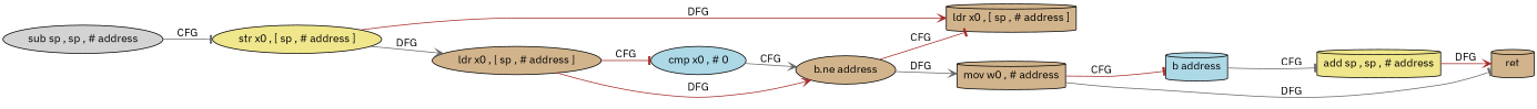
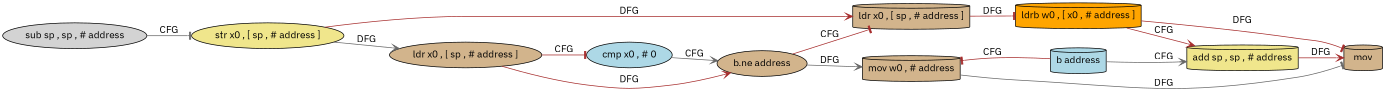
  digraph {
    fontname="IBM Plex Sans"
    rankdir=LR
    node [fillcolor=tan fontname="IBM Plex Sans" shape=cylinder style=filled]
    edge [arrowhead=tee color=brown fontname="IBM Plex Sans"]
    n1 [fillcolor=lightgrey label="sub sp , sp , # address" shape=ellipse]
    n2 [fillcolor=khaki label="str x0 , [ sp , # address ]" shape=ellipse]
    n3 [label="ldr x0 , [ sp , # address ]" shape=ellipse]
    n4 [label="ldr x0 , [ sp , # address ]"]
    n5 [fillcolor=lightblue label="cmp x0 , # 0" shape=ellipse]
    n6 [label="b.ne address" shape=ellipse]
+   n7 [fillcolor=orange label="ldrb w0 , [ x0 , # address ]"]
    n8 [label="mov w0 , # address"]
    n9 [fillcolor=lightblue label="b address"]
-   n10 [label=ret]
+   n10 [label=mov]
    n11 [fillcolor=khaki label="add sp , sp , # address"]
    n1 -> n2 [color=gray40 label=CFG]
    n2 -> n3 [arrowhead=vee color=gray40 label=DFG]
    n2 -> n4 [arrowhead=vee label=DFG]
    n3 -> n5 [label=CFG]
    n3 -> n6 [arrowhead=vee label=DFG]
+   n4 -> n7 [label=DFG]
    n5 -> n6 [arrowhead=vee color=gray40 label=CFG]
    n6 -> n4 [label=CFG]
    n6 -> n8 [arrowhead=vee color=gray40 label=DFG]
-   n8 -> n9 [label=CFG]
+   n7 -> n10 [label=DFG]
+   n7 -> n11 [arrowhead=vee label=CFG]
+   n9 -> n8 [label=CFG]
    n8 -> n10 [color=gray40 label=DFG]
-   n9 -> n11 [color=gray40 label=CFG]
+   n9 -> n11 [arrowhead=vee color=gray40 label=CFG]
    n11 -> n10 [arrowhead=vee label=DFG]
  }
